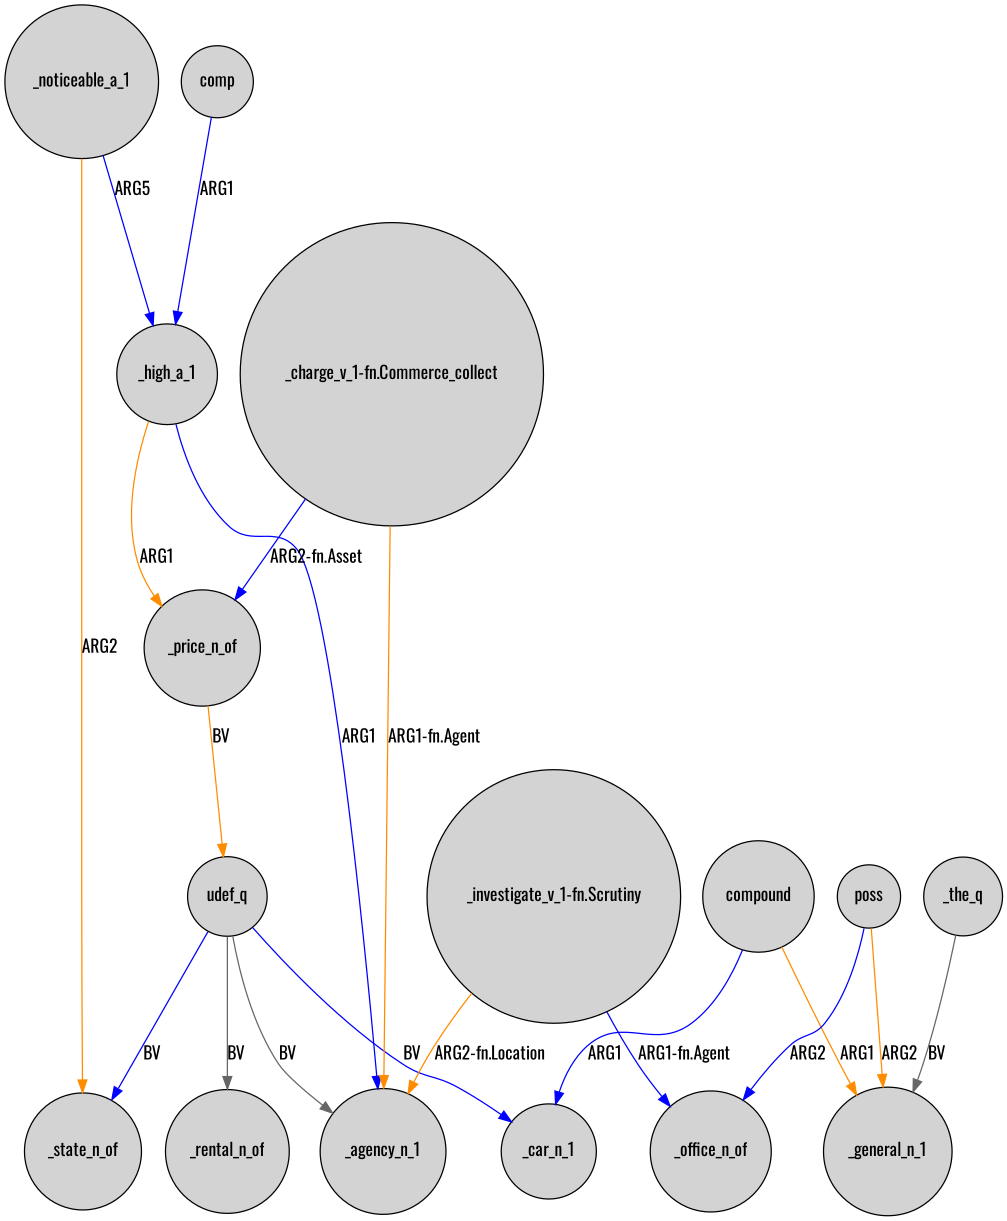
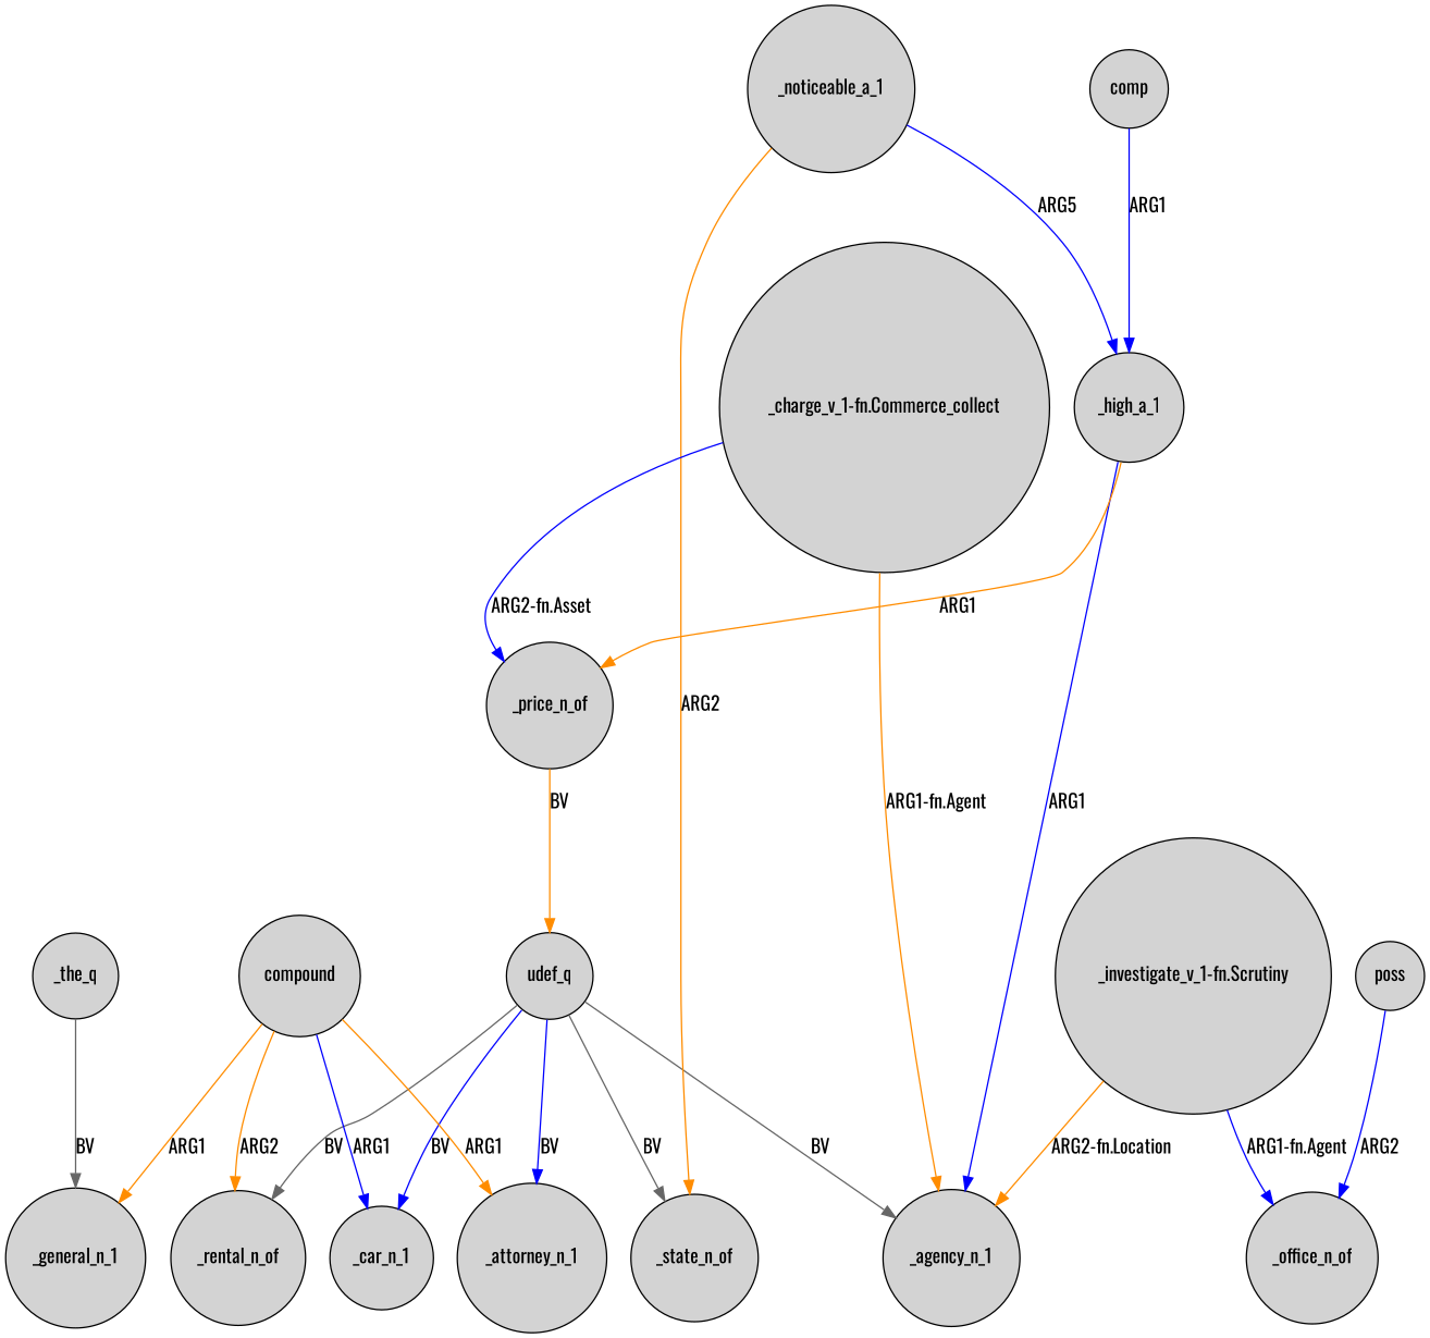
  digraph {
    fontname=Oswald
    node [fontname=Oswald shape=circle style=filled]
    edge [color=blue fontname=Oswald]
    udef_q
    _rental_n_of
    _agency_n_1
    _state_n_of
+   _attorney_n_1
    _car_n_1
    _price_n_of
    compound
    _general_n_1
    _the_q
    _noticeable_a_1
    _high_a_1
    comp
    "_charge_v_1-fn.Commerce_collect"
    "_investigate_v_1-fn.Scrutiny"
    _office_n_of
    poss
    udef_q -> _rental_n_of [color=gray40 label=BV]
    udef_q -> _agency_n_1 [color=gray40 label=BV]
-   udef_q -> _state_n_of [label=BV]
+   udef_q -> _state_n_of [color=gray40 label=BV]
+   udef_q -> _attorney_n_1 [label=BV]
    udef_q -> _car_n_1 [label=BV]
    _price_n_of -> udef_q [color=darkorange label=BV]
+   compound -> _rental_n_of [color=darkorange label=ARG2]
+   compound -> _attorney_n_1 [color=darkorange label=ARG1]
    compound -> _car_n_1 [label=ARG1]
    compound -> _general_n_1 [color=darkorange label=ARG1]
    _the_q -> _general_n_1 [color=gray40 label=BV]
    _noticeable_a_1 -> _state_n_of [color=darkorange label=ARG2]
    _noticeable_a_1 -> _high_a_1 [label=ARG5]
    _high_a_1 -> _agency_n_1 [label=ARG1]
    _high_a_1 -> _price_n_of [color=darkorange label=ARG1]
    comp -> _high_a_1 [label=ARG1]
    "_charge_v_1-fn.Commerce_collect" -> _agency_n_1 [color=darkorange label="ARG1-fn.Agent"]
    "_charge_v_1-fn.Commerce_collect" -> _price_n_of [label="ARG2-fn.Asset"]
    "_investigate_v_1-fn.Scrutiny" -> _agency_n_1 [color=darkorange label="ARG2-fn.Location"]
    "_investigate_v_1-fn.Scrutiny" -> _office_n_of [label="ARG1-fn.Agent"]
-   poss -> _general_n_1 [color=darkorange label=ARG2]
    poss -> _office_n_of [label=ARG2]
  }
